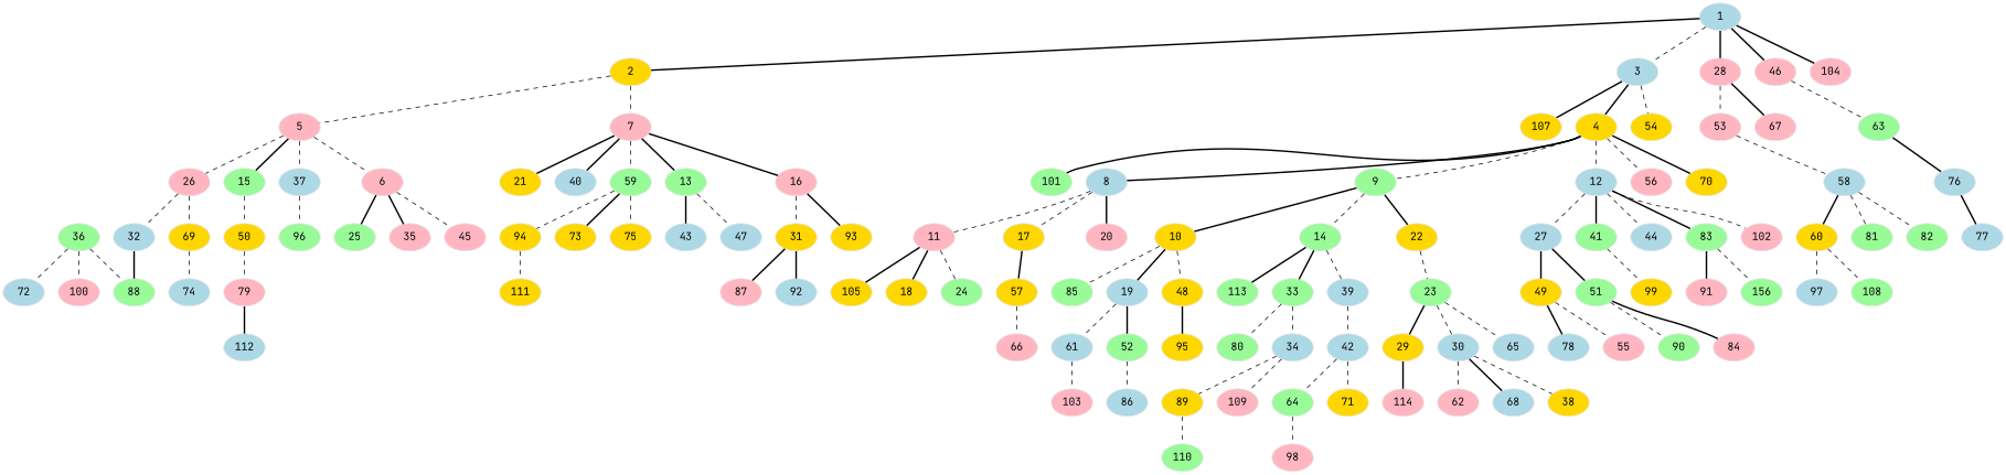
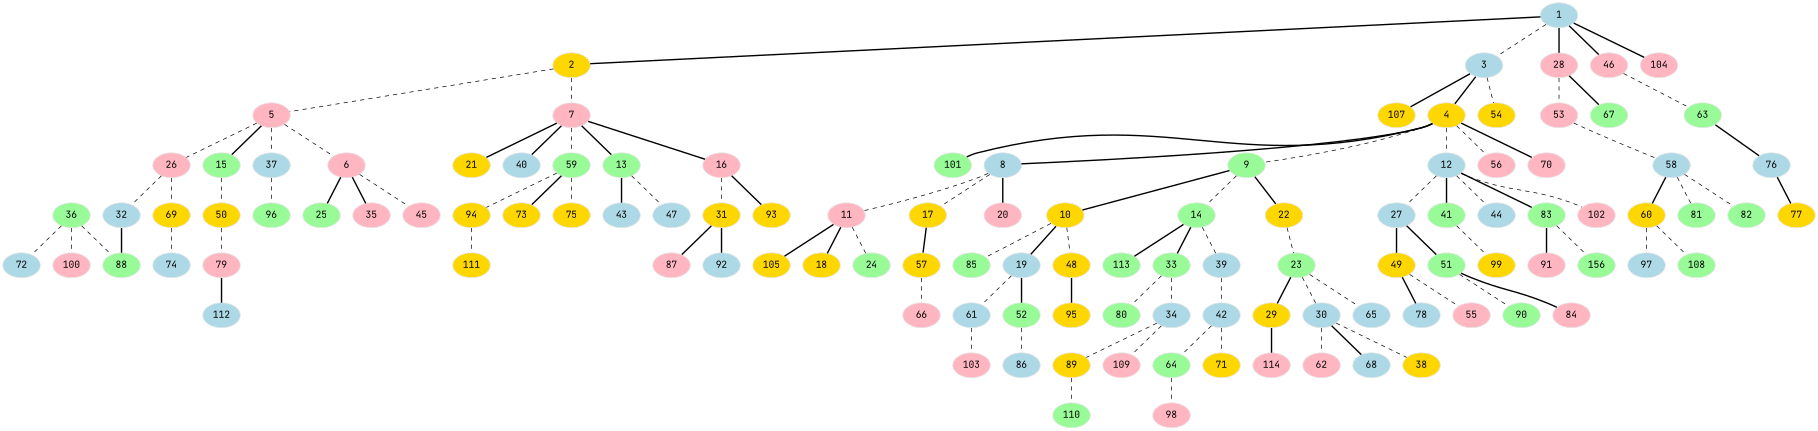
  graph {
    fontname="JetBrains Mono"
    node [color=gray90 fillcolor=gold fontname="JetBrains Mono" style=filled]
    edge [fontname="JetBrains Mono" style=dashed]
    2
    1 [fillcolor=lightblue]
    3 [fillcolor=lightblue]
    28 [fillcolor=lightpink]
    46 [fillcolor=lightpink]
    104 [fillcolor=lightpink]
    5 [fillcolor=lightpink]
    7 [fillcolor=lightpink]
    4
    54
    107
    53 [fillcolor=lightpink]
-   67 [fillcolor=lightpink]
+   67 [fillcolor=palegreen]
    63 [fillcolor=palegreen]
    6 [fillcolor=lightpink]
    15 [fillcolor=palegreen]
    26 [fillcolor=lightpink]
    37 [fillcolor=lightblue]
    13 [fillcolor=palegreen]
    16 [fillcolor=lightpink]
    21
    40 [fillcolor=lightblue]
    59 [fillcolor=palegreen]
    8 [fillcolor=lightblue]
    9 [fillcolor=palegreen]
    12 [fillcolor=lightblue]
    56 [fillcolor=lightpink]
-   70
+   70 [fillcolor=lightpink]
    101 [fillcolor=palegreen]
    11 [fillcolor=lightpink]
    17
    20 [fillcolor=lightpink]
    10
    14 [fillcolor=palegreen]
    22
    27 [fillcolor=lightblue]
    41 [fillcolor=palegreen]
    44 [fillcolor=lightblue]
    83 [fillcolor=palegreen]
    102 [fillcolor=lightpink]
    25 [fillcolor=palegreen]
    35 [fillcolor=lightpink]
    45 [fillcolor=lightpink]
    50
    32 [fillcolor=lightblue]
    69
    96 [fillcolor=palegreen]
    43 [fillcolor=lightblue]
    47 [fillcolor=lightblue]
    31
    93
    73
    75
    94
    18
    24 [fillcolor=palegreen]
    105
    57
    19 [fillcolor=lightblue]
    48
    85 [fillcolor=palegreen]
    33 [fillcolor=palegreen]
    39 [fillcolor=lightblue]
    113 [fillcolor=palegreen]
    23 [fillcolor=palegreen]
    52 [fillcolor=palegreen]
    61 [fillcolor=lightblue]
    95
    49
    51 [fillcolor=palegreen]
    99
    91 [fillcolor=lightpink]
    n73 [fillcolor=palegreen label=156]
    34 [fillcolor=lightblue]
    80 [fillcolor=palegreen]
    42 [fillcolor=lightblue]
    79 [fillcolor=lightpink]
    87 [fillcolor=lightpink]
    92 [fillcolor=lightblue]
    66 [fillcolor=lightpink]
    86 [fillcolor=lightblue]
    103 [fillcolor=lightpink]
    29
    30 [fillcolor=lightblue]
    65 [fillcolor=lightblue]
    114 [fillcolor=lightpink]
    38
    62 [fillcolor=lightpink]
    68 [fillcolor=lightblue]
    88 [fillcolor=palegreen]
    74 [fillcolor=lightblue]
    55 [fillcolor=lightpink]
    78 [fillcolor=lightblue]
    84 [fillcolor=lightpink]
    90 [fillcolor=palegreen]
    58 [fillcolor=lightblue]
    36 [fillcolor=palegreen]
    72 [fillcolor=lightblue]
    100 [fillcolor=lightpink]
    89
    109 [fillcolor=lightpink]
    110 [fillcolor=palegreen]
    64 [fillcolor=palegreen]
    71
    98 [fillcolor=lightpink]
    76 [fillcolor=lightblue]
    112 [fillcolor=lightblue]
    60
    81 [fillcolor=palegreen]
    82 [fillcolor=palegreen]
    97 [fillcolor=lightblue]
    108 [fillcolor=palegreen]
    111
-   77 [fillcolor=lightblue]
+   77
    2 -- 5
    2 -- 7
    1 -- 2 [style=bold]
    1 -- 3
    1 -- 28 [style=bold]
    1 -- 46 [style=bold]
    1 -- 104 [style=bold]
    3 -- 4 [style=bold]
    3 -- 54
    3 -- 107 [style=bold]
    28 -- 53
    28 -- 67 [style=bold]
    46 -- 63
    5 -- 6
    5 -- 15 [style=bold]
    5 -- 26
    5 -- 37
    7 -- 13 [style=bold]
    7 -- 16 [style=bold]
    7 -- 21 [style=bold]
    7 -- 40 [style=bold]
    7 -- 59
    4 -- 8 [style=bold]
    4 -- 9
    4 -- 12
    4 -- 56
    4 -- 70 [style=bold]
    4 -- 101 [style=bold]
    53 -- 58
    63 -- 76 [style=bold]
    6 -- 25 [style=bold]
    6 -- 35 [style=bold]
    6 -- 45
    15 -- 50
    26 -- 32
    26 -- 69
    37 -- 96
    13 -- 43 [style=bold]
    13 -- 47
    16 -- 31
    16 -- 93 [style=bold]
    59 -- 73 [style=bold]
    59 -- 75
    59 -- 94
    8 -- 11
    8 -- 17
    8 -- 20 [style=bold]
    9 -- 10 [style=bold]
    9 -- 14
    9 -- 22 [style=bold]
    12 -- 27
    12 -- 41 [style=bold]
    12 -- 44
    12 -- 83 [style=bold]
    12 -- 102
    11 -- 18 [style=bold]
    11 -- 24
    11 -- 105 [style=bold]
    17 -- 57 [style=bold]
    10 -- 19 [style=bold]
    10 -- 48
    10 -- 85
    14 -- 33 [style=bold]
    14 -- 39
    14 -- 113 [style=bold]
    22 -- 23
    27 -- 49 [style=bold]
    27 -- 51 [style=bold]
    41 -- 99
    83 -- 91 [style=bold]
    83 -- n73
    50 -- 79
    32 -- 88 [style=bold]
    69 -- 74
    31 -- 87 [style=bold]
    31 -- 92 [style=bold]
    94 -- 111
    57 -- 66
    19 -- 52 [style=bold]
    19 -- 61
    48 -- 95 [style=bold]
    33 -- 34
    33 -- 80
    39 -- 42
    23 -- 29 [style=bold]
    23 -- 30
    23 -- 65
    52 -- 86
    61 -- 103
    49 -- 55
    49 -- 78 [style=bold]
    51 -- 84 [style=bold]
    51 -- 90
    34 -- 89
    34 -- 109
    42 -- 64
    42 -- 71
    79 -- 112 [style=bold]
    29 -- 114 [style=bold]
    30 -- 38
    30 -- 62
    30 -- 68 [style=bold]
    58 -- 60 [style=bold]
    58 -- 81
    58 -- 82
    36 -- 88
    36 -- 72
    36 -- 100
    89 -- 110
    64 -- 98
    76 -- 77 [style=bold]
    60 -- 97
    60 -- 108
  }
